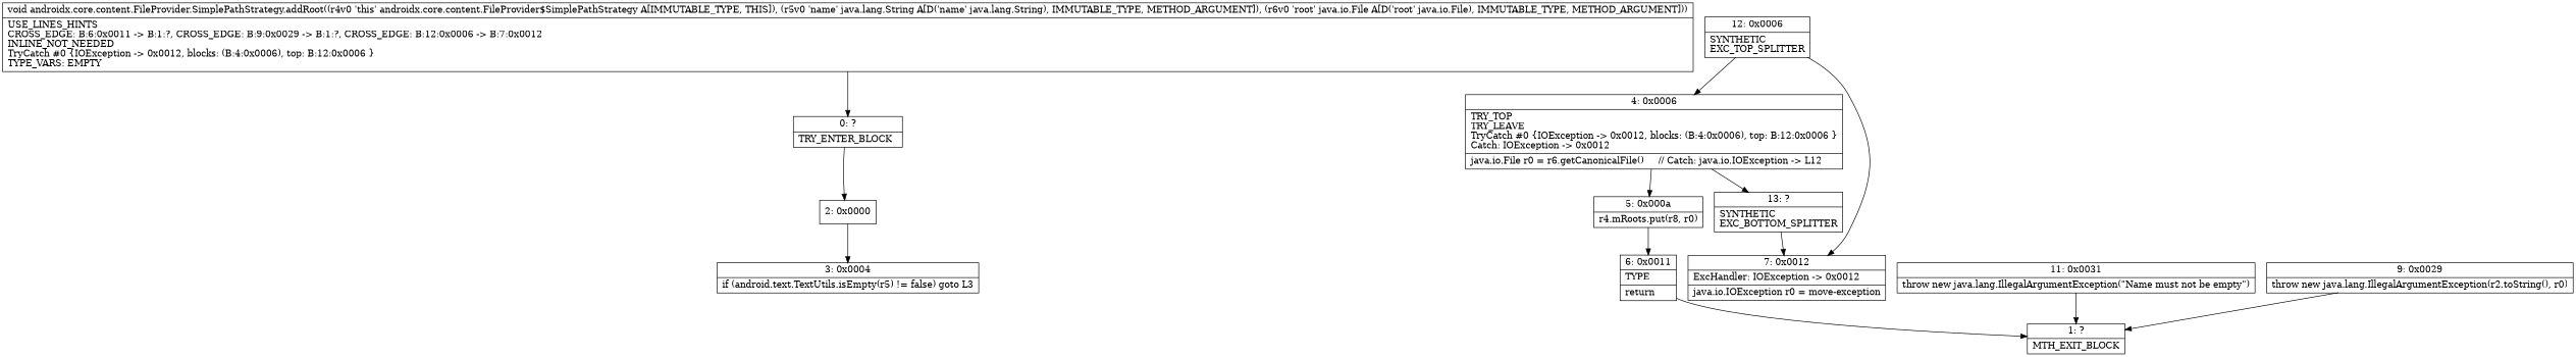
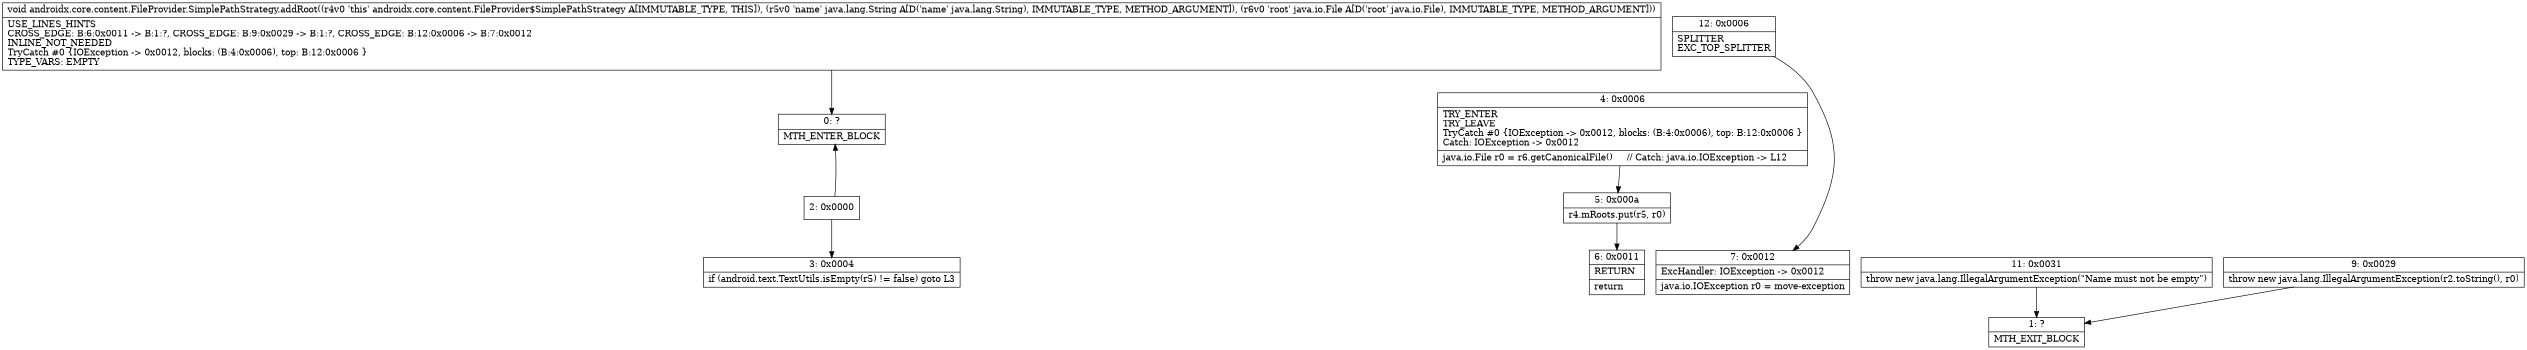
  digraph {
    node [shape=record]
-   n1 [label="{0\:\ ?|TRY_ENTER_BLOCK\l}"]
+   n1 [label="{0\:\ ?|MTH_ENTER_BLOCK\l}"]
    n2 [label="{2\:\ 0x0000}"]
    n3 [label="{3\:\ 0x0004|if (android.text.TextUtils.isEmpty(r5) != false) goto L3\l}"]
-   n4 [label="{12\:\ 0x0006|SYNTHETIC\lEXC_TOP_SPLITTER\l}"]
-   n5 [label="{4\:\ 0x0006|TRY_TOP\lTRY_LEAVE\lTryCatch #0 \{IOException \-\> 0x0012, blocks: (B:4:0x0006), top: B:12:0x0006 \}\lCatch: IOException \-\> 0x0012\l|java.io.File r0 = r6.getCanonicalFile()     \/\/ Catch: java.io.IOException \-\> L12\l}"]
+   n4 [label="{12\:\ 0x0006|SPLITTER\lEXC_TOP_SPLITTER\l}"]
+   n5 [label="{4\:\ 0x0006|TRY_ENTER\lTRY_LEAVE\lTryCatch #0 \{IOException \-\> 0x0012, blocks: (B:4:0x0006), top: B:12:0x0006 \}\lCatch: IOException \-\> 0x0012\l|java.io.File r0 = r6.getCanonicalFile()     \/\/ Catch: java.io.IOException \-\> L12\l}"]
    n6 [label="{7\:\ 0x0012|ExcHandler: IOException \-\> 0x0012\l|java.io.IOException r0 = move\-exception\l}"]
    n7 [label="{11\:\ 0x0031|throw new java.lang.IllegalArgumentException(\"Name must not be empty\")\l}"]
    n8 [label="{1\:\ ?|MTH_EXIT_BLOCK\l}"]
-   n9 [label="{5\:\ 0x000a|r4.mRoots.put(r8, r0)\l}"]
-   n10 [label="{13\:\ ?|SYNTHETIC\lEXC_BOTTOM_SPLITTER\l}"]
-   n11 [label="{6\:\ 0x0011|TYPE\l|return\l}"]
+   n9 [label="{5\:\ 0x000a|r4.mRoots.put(r5, r0)\l}"]
+   n11 [label="{6\:\ 0x0011|RETURN\l|return\l}"]
    n12 [label="{9\:\ 0x0029|throw new java.lang.IllegalArgumentException(r2.toString(), r0)\l}"]
    n13 [label="{void androidx.core.content.FileProvider.SimplePathStrategy.addRoot((r4v0 'this' androidx.core.content.FileProvider$SimplePathStrategy A[IMMUTABLE_TYPE, THIS]), (r5v0 'name' java.lang.String A[D('name' java.lang.String), IMMUTABLE_TYPE, METHOD_ARGUMENT]), (r6v0 'root' java.io.File A[D('root' java.io.File), IMMUTABLE_TYPE, METHOD_ARGUMENT]))  | USE_LINES_HINTS\lCROSS_EDGE: B:6:0x0011 \-\> B:1:?, CROSS_EDGE: B:9:0x0029 \-\> B:1:?, CROSS_EDGE: B:12:0x0006 \-\> B:7:0x0012\lINLINE_NOT_NEEDED\lTryCatch #0 \{IOException \-\> 0x0012, blocks: (B:4:0x0006), top: B:12:0x0006 \}\lTYPE_VARS: EMPTY\l}"]
-   n1 -> n2
+   n2 -> n1
    n2 -> n3
-   n4 -> n5
    n4 -> n6
    n5 -> n9
-   n5 -> n10
    n7 -> n8
    n9 -> n11
-   n10 -> n6
-   n11 -> n8
    n12 -> n8
    n13 -> n1
  }
